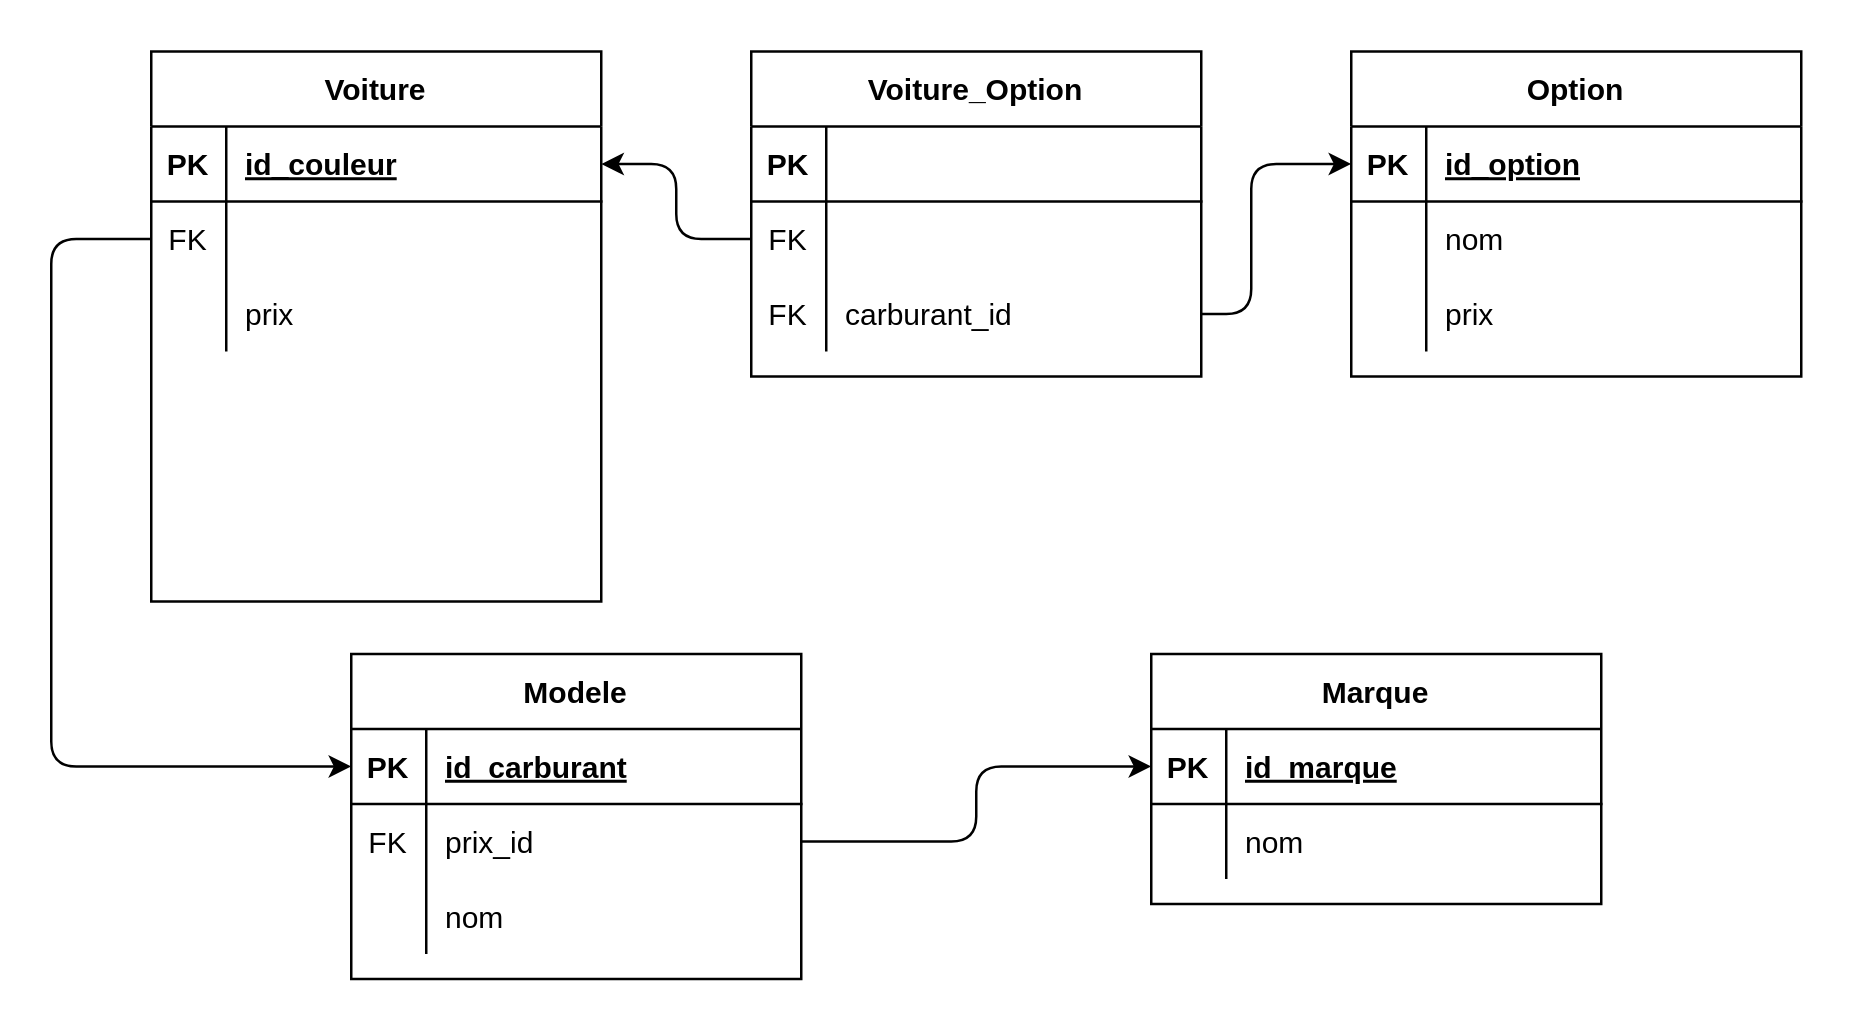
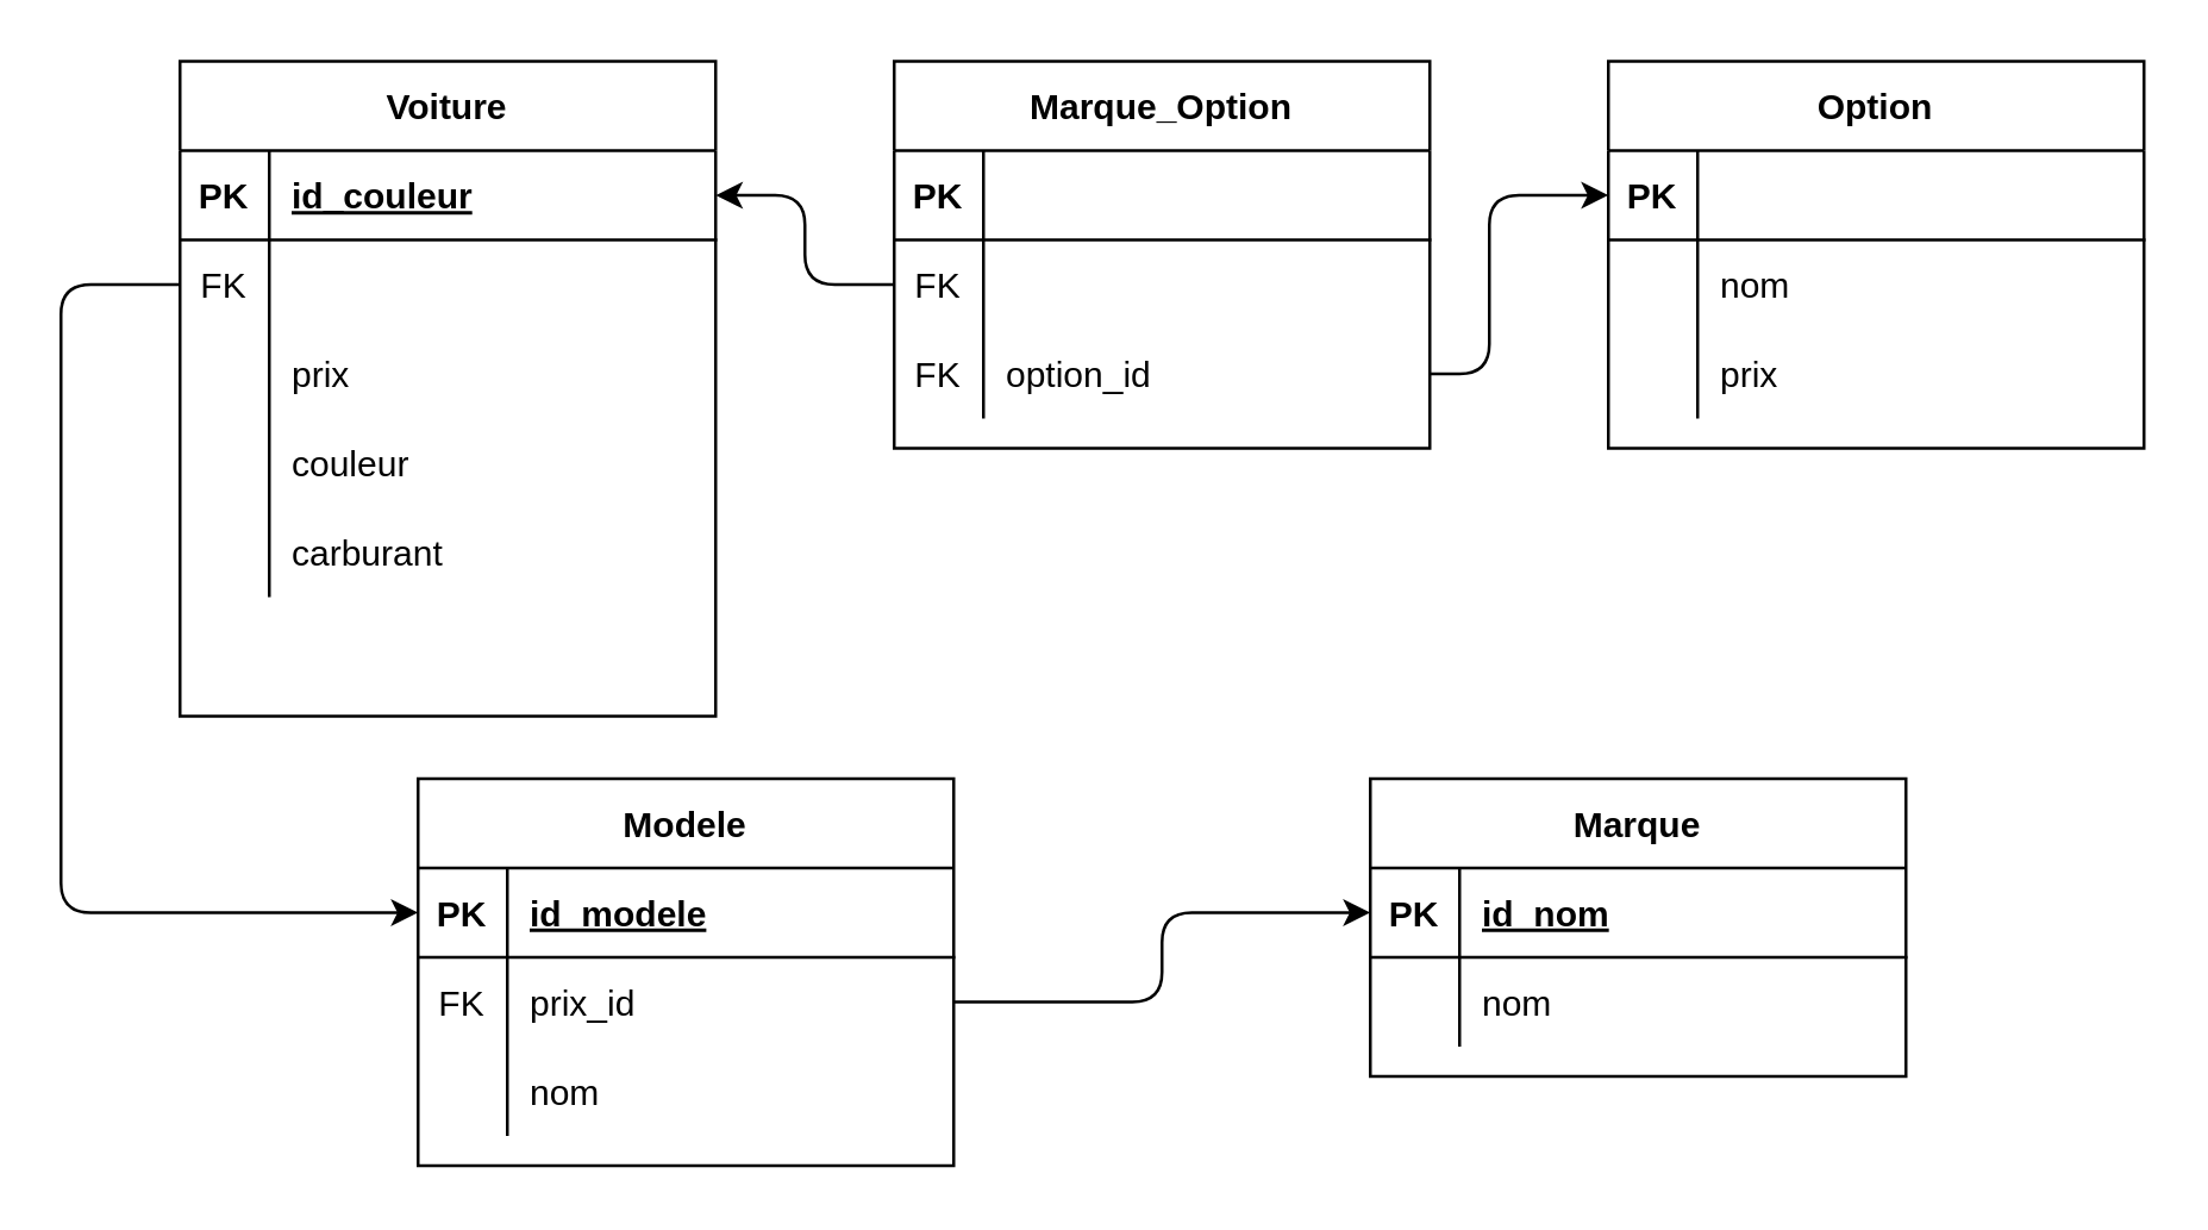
  <mxCell id="0" />
  <mxCell id="1" parent="0" />
- <mxCell id="2" value="Voiture_Option" style="shape=table;startSize=30;container=1;collapsible=1;childLayout=tableLayout;fixedRows=1;rowLines=0;fontStyle=1;align=center;resizeLast=1;verticalAlign=middle;" vertex="1" parent="1"><mxGeometry x="300" y="20" width="180" height="130" as="geometry" /></mxCell>
+ <mxCell id="2" value="Marque_Option" style="shape=table;startSize=30;container=1;collapsible=1;childLayout=tableLayout;fixedRows=1;rowLines=0;fontStyle=1;align=center;resizeLast=1;verticalAlign=middle;" vertex="1" parent="1"><mxGeometry x="300" y="20" width="180" height="130" as="geometry" /></mxCell>
  <mxCell id="3" value="" style="shape=partialRectangle;collapsible=0;dropTarget=0;pointerEvents=0;fillColor=none;top=0;left=0;bottom=1;right=0;points=[[0,0.5],[1,0.5]];portConstraint=eastwest;verticalAlign=middle;" vertex="1" parent="2"><mxGeometry y="30" width="180" height="30" as="geometry" /></mxCell>
  <mxCell id="4" value="PK" style="shape=partialRectangle;connectable=0;fillColor=none;top=0;left=0;bottom=0;right=0;fontStyle=1;overflow=hidden;verticalAlign=middle;" vertex="1" parent="3"><mxGeometry width="30" height="30" as="geometry" /></mxCell>
  <mxCell id="5" value="" style="shape=partialRectangle;collapsible=0;dropTarget=0;pointerEvents=0;fillColor=none;top=0;left=0;bottom=0;right=0;points=[[0,0.5],[1,0.5]];portConstraint=eastwest;verticalAlign=middle;" vertex="1" parent="2"><mxGeometry y="60" width="180" height="30" as="geometry" /></mxCell>
  <mxCell id="6" value="FK" style="shape=partialRectangle;connectable=0;fillColor=none;top=0;left=0;bottom=0;right=0;fontStyle=0;overflow=hidden;" vertex="1" parent="5"><mxGeometry width="30" height="30" as="geometry" /></mxCell>
  <mxCell id="7" value="" style="shape=partialRectangle;collapsible=0;dropTarget=0;pointerEvents=0;fillColor=none;top=0;left=0;bottom=0;right=0;points=[[0,0.5],[1,0.5]];portConstraint=eastwest;verticalAlign=middle;" vertex="1" parent="2"><mxGeometry y="90" width="180" height="30" as="geometry" /></mxCell>
  <mxCell id="8" value="FK" style="shape=partialRectangle;connectable=0;fillColor=none;top=0;left=0;bottom=0;right=0;fontStyle=0;overflow=hidden;" vertex="1" parent="7"><mxGeometry width="30" height="30" as="geometry" /></mxCell>
- <mxCell id="9" value="carburant_id" style="shape=partialRectangle;connectable=0;fillColor=none;top=0;left=0;bottom=0;right=0;align=left;spacingLeft=6;fontStyle=0;overflow=hidden;" vertex="1" parent="7"><mxGeometry x="30" width="150" height="30" as="geometry" /></mxCell>
+ <mxCell id="9" value="option_id" style="shape=partialRectangle;connectable=0;fillColor=none;top=0;left=0;bottom=0;right=0;align=left;spacingLeft=6;fontStyle=0;overflow=hidden;" vertex="1" parent="7"><mxGeometry x="30" width="150" height="30" as="geometry" /></mxCell>
  <mxCell id="10" value="Marque" style="shape=table;startSize=30;container=1;collapsible=1;childLayout=tableLayout;fixedRows=1;rowLines=0;fontStyle=1;align=center;resizeLast=1;" vertex="1" parent="1"><mxGeometry x="460" y="261" width="180" height="100" as="geometry" /></mxCell>
  <mxCell id="11" value="" style="shape=partialRectangle;collapsible=0;dropTarget=0;pointerEvents=0;fillColor=none;top=0;left=0;bottom=1;right=0;points=[[0,0.5],[1,0.5]];portConstraint=eastwest;" vertex="1" parent="10"><mxGeometry y="30" width="180" height="30" as="geometry" /></mxCell>
  <mxCell id="12" value="PK" style="shape=partialRectangle;connectable=0;fillColor=none;top=0;left=0;bottom=0;right=0;fontStyle=1;overflow=hidden;" vertex="1" parent="11"><mxGeometry width="30" height="30" as="geometry" /></mxCell>
- <mxCell id="13" value="id_marque" style="shape=partialRectangle;connectable=0;fillColor=none;top=0;left=0;bottom=0;right=0;align=left;spacingLeft=6;fontStyle=5;overflow=hidden;" vertex="1" parent="11"><mxGeometry x="30" width="150" height="30" as="geometry" /></mxCell>
+ <mxCell id="13" value="id_nom" style="shape=partialRectangle;connectable=0;fillColor=none;top=0;left=0;bottom=0;right=0;align=left;spacingLeft=6;fontStyle=5;overflow=hidden;" vertex="1" parent="11"><mxGeometry x="30" width="150" height="30" as="geometry" /></mxCell>
  <mxCell id="14" value="" style="shape=partialRectangle;collapsible=0;dropTarget=0;pointerEvents=0;fillColor=none;top=0;left=0;bottom=0;right=0;points=[[0,0.5],[1,0.5]];portConstraint=eastwest;" vertex="1" parent="10"><mxGeometry y="60" width="180" height="30" as="geometry" /></mxCell>
  <mxCell id="15" value="" style="shape=partialRectangle;connectable=0;fillColor=none;top=0;left=0;bottom=0;right=0;editable=1;overflow=hidden;" vertex="1" parent="14"><mxGeometry width="30" height="30" as="geometry" /></mxCell>
  <mxCell id="16" value="nom" style="shape=partialRectangle;connectable=0;fillColor=none;top=0;left=0;bottom=0;right=0;align=left;spacingLeft=6;overflow=hidden;" vertex="1" parent="14"><mxGeometry x="30" width="150" height="30" as="geometry" /></mxCell>
  <mxCell id="17" value="Modele" style="shape=table;startSize=30;container=1;collapsible=1;childLayout=tableLayout;fixedRows=1;rowLines=0;fontStyle=1;align=center;resizeLast=1;" vertex="1" parent="1"><mxGeometry x="140" y="261" width="180" height="130" as="geometry" /></mxCell>
  <mxCell id="18" value="" style="shape=partialRectangle;collapsible=0;dropTarget=0;pointerEvents=0;fillColor=none;top=0;left=0;bottom=1;right=0;points=[[0,0.5],[1,0.5]];portConstraint=eastwest;" vertex="1" parent="17"><mxGeometry y="30" width="180" height="30" as="geometry" /></mxCell>
  <mxCell id="19" value="PK" style="shape=partialRectangle;connectable=0;fillColor=none;top=0;left=0;bottom=0;right=0;fontStyle=1;overflow=hidden;" vertex="1" parent="18"><mxGeometry width="30" height="30" as="geometry" /></mxCell>
- <mxCell id="20" value="id_carburant" style="shape=partialRectangle;connectable=0;fillColor=none;top=0;left=0;bottom=0;right=0;align=left;spacingLeft=6;fontStyle=5;overflow=hidden;" vertex="1" parent="18"><mxGeometry x="30" width="150" height="30" as="geometry" /></mxCell>
+ <mxCell id="20" value="id_modele" style="shape=partialRectangle;connectable=0;fillColor=none;top=0;left=0;bottom=0;right=0;align=left;spacingLeft=6;fontStyle=5;overflow=hidden;" vertex="1" parent="18"><mxGeometry x="30" width="150" height="30" as="geometry" /></mxCell>
  <mxCell id="21" value="" style="shape=partialRectangle;collapsible=0;dropTarget=0;pointerEvents=0;fillColor=none;top=0;left=0;bottom=0;right=0;points=[[0,0.5],[1,0.5]];portConstraint=eastwest;verticalAlign=middle;" vertex="1" parent="17"><mxGeometry y="60" width="180" height="30" as="geometry" /></mxCell>
  <mxCell id="22" value="FK" style="shape=partialRectangle;connectable=0;fillColor=none;top=0;left=0;bottom=0;right=0;fontStyle=0;overflow=hidden;" vertex="1" parent="21"><mxGeometry width="30" height="30" as="geometry" /></mxCell>
  <mxCell id="23" value="prix_id" style="shape=partialRectangle;connectable=0;fillColor=none;top=0;left=0;bottom=0;right=0;align=left;spacingLeft=6;fontStyle=0;overflow=hidden;" vertex="1" parent="21"><mxGeometry x="30" width="150" height="30" as="geometry" /></mxCell>
  <mxCell id="24" value="" style="shape=partialRectangle;collapsible=0;dropTarget=0;pointerEvents=0;fillColor=none;top=0;left=0;bottom=0;right=0;points=[[0,0.5],[1,0.5]];portConstraint=eastwest;" vertex="1" parent="17"><mxGeometry y="90" width="180" height="30" as="geometry" /></mxCell>
  <mxCell id="25" value="" style="shape=partialRectangle;connectable=0;fillColor=none;top=0;left=0;bottom=0;right=0;editable=1;overflow=hidden;" vertex="1" parent="24"><mxGeometry width="30" height="30" as="geometry" /></mxCell>
  <mxCell id="26" value="nom" style="shape=partialRectangle;connectable=0;fillColor=none;top=0;left=0;bottom=0;right=0;align=left;spacingLeft=6;overflow=hidden;" vertex="1" parent="24"><mxGeometry x="30" width="150" height="30" as="geometry" /></mxCell>
  <mxCell id="27" value="Option" style="shape=table;startSize=30;container=1;collapsible=1;childLayout=tableLayout;fixedRows=1;rowLines=0;fontStyle=1;align=center;resizeLast=1;verticalAlign=middle;" vertex="1" parent="1"><mxGeometry x="540" y="20" width="180" height="130" as="geometry" /></mxCell>
  <mxCell id="28" value="" style="shape=partialRectangle;collapsible=0;dropTarget=0;pointerEvents=0;fillColor=none;top=0;left=0;bottom=1;right=0;points=[[0,0.5],[1,0.5]];portConstraint=eastwest;verticalAlign=middle;" vertex="1" parent="27"><mxGeometry y="30" width="180" height="30" as="geometry" /></mxCell>
  <mxCell id="29" value="PK" style="shape=partialRectangle;connectable=0;fillColor=none;top=0;left=0;bottom=0;right=0;fontStyle=1;overflow=hidden;verticalAlign=middle;" vertex="1" parent="28"><mxGeometry width="30" height="30" as="geometry" /></mxCell>
- <mxCell id="30" value="id_option" style="shape=partialRectangle;connectable=0;fillColor=none;top=0;left=0;bottom=0;right=0;align=left;spacingLeft=6;fontStyle=5;overflow=hidden;verticalAlign=middle;" vertex="1" parent="28"><mxGeometry x="30" width="150" height="30" as="geometry" /></mxCell>
  <mxCell id="31" value="" style="shape=partialRectangle;collapsible=0;dropTarget=0;pointerEvents=0;fillColor=none;top=0;left=0;bottom=0;right=0;points=[[0,0.5],[1,0.5]];portConstraint=eastwest;verticalAlign=middle;" vertex="1" parent="27"><mxGeometry y="60" width="180" height="30" as="geometry" /></mxCell>
  <mxCell id="32" value="" style="shape=partialRectangle;connectable=0;fillColor=none;top=0;left=0;bottom=0;right=0;editable=1;overflow=hidden;verticalAlign=middle;" vertex="1" parent="31"><mxGeometry width="30" height="30" as="geometry" /></mxCell>
  <mxCell id="33" value="nom" style="shape=partialRectangle;connectable=0;fillColor=none;top=0;left=0;bottom=0;right=0;align=left;spacingLeft=6;overflow=hidden;verticalAlign=middle;" vertex="1" parent="31"><mxGeometry x="30" width="150" height="30" as="geometry" /></mxCell>
  <mxCell id="34" value="" style="shape=partialRectangle;collapsible=0;dropTarget=0;pointerEvents=0;fillColor=none;top=0;left=0;bottom=0;right=0;points=[[0,0.5],[1,0.5]];portConstraint=eastwest;verticalAlign=middle;" vertex="1" parent="27"><mxGeometry y="90" width="180" height="30" as="geometry" /></mxCell>
  <mxCell id="35" value="" style="shape=partialRectangle;connectable=0;fillColor=none;top=0;left=0;bottom=0;right=0;editable=1;overflow=hidden;verticalAlign=middle;" vertex="1" parent="34"><mxGeometry width="30" height="30" as="geometry" /></mxCell>
  <mxCell id="36" value="prix" style="shape=partialRectangle;connectable=0;fillColor=none;top=0;left=0;bottom=0;right=0;align=left;spacingLeft=6;overflow=hidden;verticalAlign=middle;" vertex="1" parent="34"><mxGeometry x="30" width="150" height="30" as="geometry" /></mxCell>
  <mxCell id="37" value="Voiture" style="shape=table;startSize=30;container=1;collapsible=1;childLayout=tableLayout;fixedRows=1;rowLines=0;fontStyle=1;align=center;resizeLast=1;verticalAlign=middle;" vertex="1" parent="1"><mxGeometry x="60" y="20" width="180" height="220" as="geometry" /></mxCell>
  <mxCell id="38" value="" style="shape=partialRectangle;collapsible=0;dropTarget=0;pointerEvents=0;fillColor=none;top=0;left=0;bottom=1;right=0;points=[[0,0.5],[1,0.5]];portConstraint=eastwest;verticalAlign=middle;" vertex="1" parent="37"><mxGeometry y="30" width="180" height="30" as="geometry" /></mxCell>
  <mxCell id="39" value="PK" style="shape=partialRectangle;connectable=0;fillColor=none;top=0;left=0;bottom=0;right=0;fontStyle=1;overflow=hidden;verticalAlign=middle;" vertex="1" parent="38"><mxGeometry width="30" height="30" as="geometry" /></mxCell>
  <mxCell id="40" value="id_couleur" style="shape=partialRectangle;connectable=0;fillColor=none;top=0;left=0;bottom=0;right=0;align=left;spacingLeft=6;fontStyle=5;overflow=hidden;verticalAlign=middle;" vertex="1" parent="38"><mxGeometry x="30" width="150" height="30" as="geometry" /></mxCell>
  <mxCell id="41" value="" style="shape=partialRectangle;collapsible=0;dropTarget=0;pointerEvents=0;fillColor=none;top=0;left=0;bottom=0;right=0;points=[[0,0.5],[1,0.5]];portConstraint=eastwest;verticalAlign=middle;" vertex="1" parent="37"><mxGeometry y="60" width="180" height="30" as="geometry" /></mxCell>
  <mxCell id="42" value="FK" style="shape=partialRectangle;connectable=0;fillColor=none;top=0;left=0;bottom=0;right=0;fontStyle=0;overflow=hidden;" vertex="1" parent="41"><mxGeometry width="30" height="30" as="geometry" /></mxCell>
  <mxCell id="43" value="" style="shape=partialRectangle;collapsible=0;dropTarget=0;pointerEvents=0;fillColor=none;top=0;left=0;bottom=0;right=0;points=[[0,0.5],[1,0.5]];portConstraint=eastwest;verticalAlign=middle;" vertex="1" parent="37"><mxGeometry y="90" width="180" height="30" as="geometry" /></mxCell>
  <mxCell id="44" value="" style="shape=partialRectangle;connectable=0;fillColor=none;top=0;left=0;bottom=0;right=0;editable=1;overflow=hidden;verticalAlign=middle;" vertex="1" parent="43"><mxGeometry width="30" height="30" as="geometry" /></mxCell>
  <mxCell id="45" value="prix" style="shape=partialRectangle;connectable=0;fillColor=none;top=0;left=0;bottom=0;right=0;align=left;spacingLeft=6;overflow=hidden;verticalAlign=middle;" vertex="1" parent="43"><mxGeometry x="30" width="150" height="30" as="geometry" /></mxCell>
  <mxCell id="46" value="" style="shape=partialRectangle;collapsible=0;dropTarget=0;pointerEvents=0;fillColor=none;top=0;left=0;bottom=0;right=0;points=[[0,0.5],[1,0.5]];portConstraint=eastwest;verticalAlign=middle;" vertex="1" parent="37"><mxGeometry y="120" width="180" height="30" as="geometry" /></mxCell>
  <mxCell id="47" value="" style="shape=partialRectangle;connectable=0;fillColor=none;top=0;left=0;bottom=0;right=0;editable=1;overflow=hidden;verticalAlign=middle;" vertex="1" parent="46"><mxGeometry width="30" height="30" as="geometry" /></mxCell>
+ <mxCell id="48" value="couleur" style="shape=partialRectangle;connectable=0;fillColor=none;top=0;left=0;bottom=0;right=0;align=left;spacingLeft=6;overflow=hidden;verticalAlign=middle;" vertex="1" parent="46"><mxGeometry x="30" width="150" height="30" as="geometry" /></mxCell>
  <mxCell id="49" value="" style="shape=partialRectangle;collapsible=0;dropTarget=0;pointerEvents=0;fillColor=none;top=0;left=0;bottom=0;right=0;points=[[0,0.5],[1,0.5]];portConstraint=eastwest;verticalAlign=middle;" vertex="1" parent="37"><mxGeometry y="150" width="180" height="30" as="geometry" /></mxCell>
  <mxCell id="50" value="" style="shape=partialRectangle;connectable=0;fillColor=none;top=0;left=0;bottom=0;right=0;editable=1;overflow=hidden;verticalAlign=middle;" vertex="1" parent="49"><mxGeometry width="30" height="30" as="geometry" /></mxCell>
+ <mxCell id="51" value="carburant" style="shape=partialRectangle;connectable=0;fillColor=none;top=0;left=0;bottom=0;right=0;align=left;spacingLeft=6;overflow=hidden;verticalAlign=middle;" vertex="1" parent="49"><mxGeometry x="30" width="150" height="30" as="geometry" /></mxCell>
  <mxCell id="52" value="" style="shape=partialRectangle;collapsible=0;dropTarget=0;pointerEvents=0;fillColor=none;top=0;left=0;bottom=0;right=0;points=[[0,0.5],[1,0.5]];portConstraint=eastwest;verticalAlign=middle;" vertex="1" parent="37"><mxGeometry y="180" width="180" height="30" as="geometry" /></mxCell>
  <mxCell id="53" value="" style="shape=partialRectangle;connectable=0;fillColor=none;top=0;left=0;bottom=0;right=0;editable=1;overflow=hidden;verticalAlign=middle;" vertex="1" parent="52"><mxGeometry width="30" height="30" as="geometry" /></mxCell>
  <mxCell id="54" value="" style="endArrow=classic;html=1;exitX=1;exitY=0.5;exitDx=0;exitDy=0;entryX=0;entryY=0.5;entryDx=0;entryDy=0;" edge="1" parent="1" source="7" target="28"><mxGeometry width="50" height="50" relative="1" as="geometry"><mxPoint x="340" y="250" as="sourcePoint" /><mxPoint x="390" y="200" as="targetPoint" /><Array as="points"><mxPoint x="500" y="125" /><mxPoint x="500" y="65" /></Array></mxGeometry></mxCell>
  <mxCell id="55" value="" style="endArrow=classic;html=1;entryX=1;entryY=0.5;entryDx=0;entryDy=0;exitX=0;exitY=0.5;exitDx=0;exitDy=0;" edge="1" parent="1" source="5" target="38"><mxGeometry width="50" height="50" relative="1" as="geometry"><mxPoint x="340" y="250" as="sourcePoint" /><mxPoint x="390" y="200" as="targetPoint" /><Array as="points"><mxPoint x="270" y="95" /><mxPoint x="270" y="65" /></Array></mxGeometry></mxCell>
  <mxCell id="56" value="" style="endArrow=classic;html=1;entryX=0;entryY=0.5;entryDx=0;entryDy=0;exitX=0;exitY=0.5;exitDx=0;exitDy=0;" edge="1" parent="1" source="41" target="18"><mxGeometry width="50" height="50" relative="1" as="geometry"><mxPoint x="340" y="250" as="sourcePoint" /><mxPoint x="390" y="200" as="targetPoint" /><Array as="points"><mxPoint x="20" y="95" /><mxPoint x="20" y="306" /></Array></mxGeometry></mxCell>
  <mxCell id="57" value="" style="endArrow=classic;html=1;exitX=1;exitY=0.5;exitDx=0;exitDy=0;entryX=0;entryY=0.5;entryDx=0;entryDy=0;" edge="1" parent="1" source="21" target="11"><mxGeometry width="50" height="50" relative="1" as="geometry"><mxPoint x="340" y="250" as="sourcePoint" /><mxPoint x="460" y="336" as="targetPoint" /><Array as="points"><mxPoint x="390" y="336" /><mxPoint x="390" y="306" /></Array></mxGeometry></mxCell>
